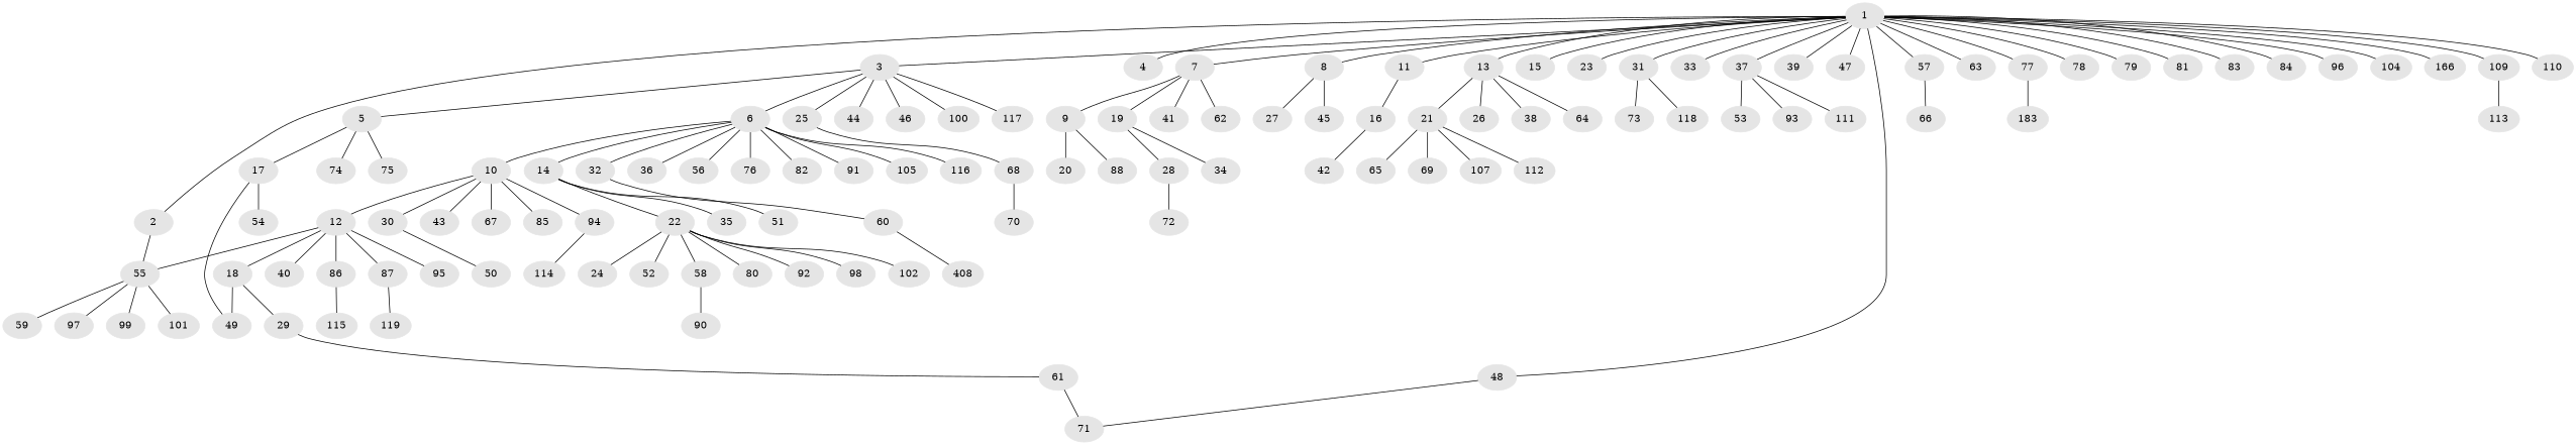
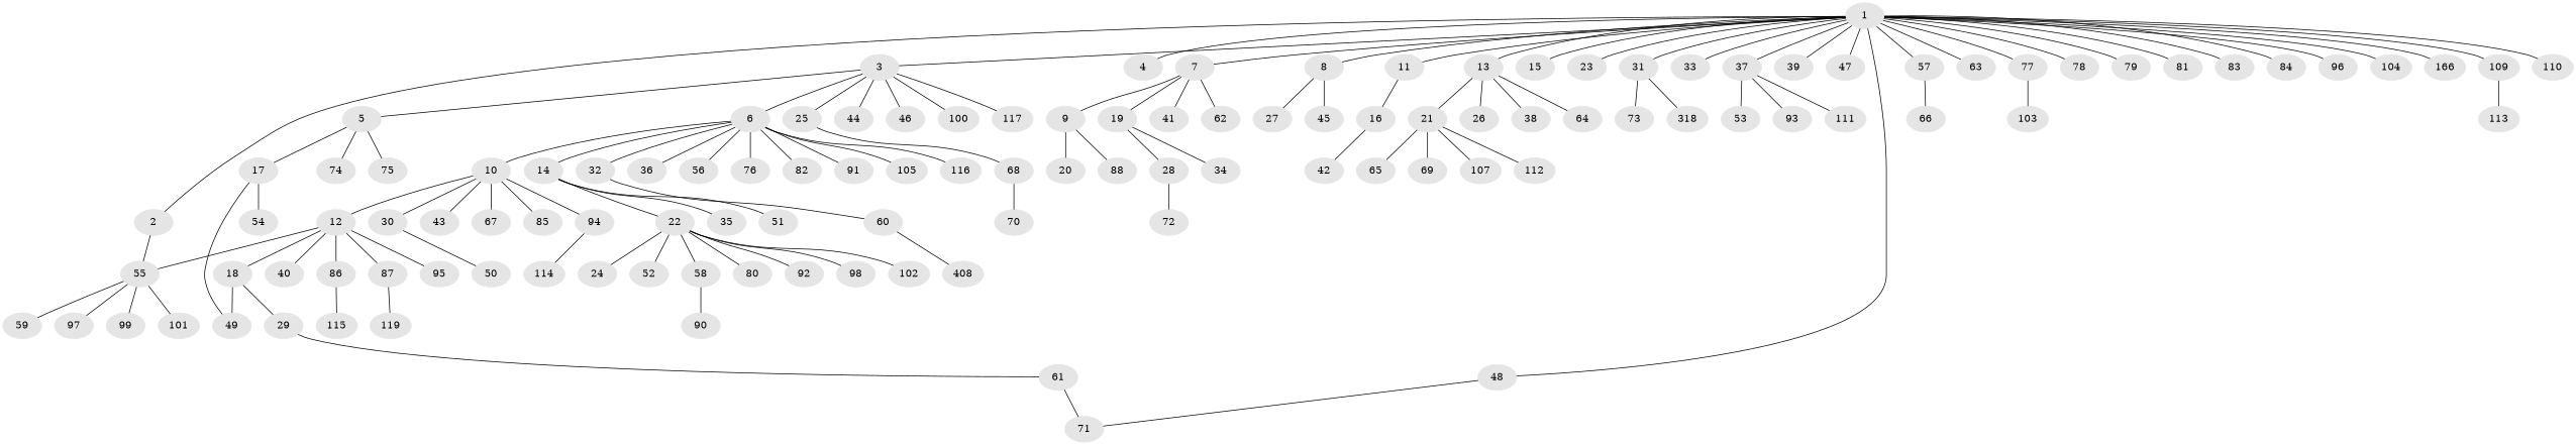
  graph {
    node [color=gray90 style=filled]
    1
    2
    3
    4
    7
    8
    11
    13
    15
    23
    31
    33
    37
    39
    47
    48
    57
    63
    77
    78
    79
    81
    83
    84
    96
    104
    n27 [label=166]
    109
    110
    55
    5
    6
    25
    44
    46
    100
    117
    9
    19
    41
    62
    27
    45
    16
    21
    26
    38
    64
    73
-   118
+   118 [label=318]
    53
    93
    111
    71
    66
-   103 [label=183]
+   103
    113
    59
    97
    99
    101
    17
    74
    75
    10
    14
    32
    36
    56
    76
    82
    91
    105
    116
    68
    49
    54
    12
    30
    43
    67
    85
    94
    22
    35
    51
    60
    70
    20
    88
    28
    34
    18
    40
    86
    87
    95
    50
    114
    42
    29
    115
    119
    65
    69
    107
    112
    24
    52
    58
    80
    92
    98
    102
    61
    72
    90
    n118 [label=408]
    1 -- 2
    1 -- 3
    1 -- 4
    1 -- 7
    1 -- 8
    1 -- 11
    1 -- 13
    1 -- 15
    1 -- 23
    1 -- 31
    1 -- 33
    1 -- 37
    1 -- 39
    1 -- 47
    1 -- 48
    1 -- 57
    1 -- 63
    1 -- 77
    1 -- 78
    1 -- 79
    1 -- 81
    1 -- 83
    1 -- 84
    1 -- 96
    1 -- 104
    1 -- n27
    1 -- 109
    1 -- 110
    2 -- 55
    3 -- 5
    3 -- 6
    3 -- 25
    3 -- 44
    3 -- 46
    3 -- 100
    3 -- 117
    7 -- 9
    7 -- 19
    7 -- 41
    7 -- 62
    8 -- 27
    8 -- 45
    11 -- 16
    13 -- 21
    13 -- 26
    13 -- 38
    13 -- 64
    31 -- 73
    31 -- 118
    37 -- 53
    37 -- 93
    37 -- 111
    48 -- 71
    57 -- 66
    77 -- 103
    109 -- 113
    55 -- 59
    55 -- 97
    55 -- 99
    55 -- 101
    5 -- 17
    5 -- 74
    5 -- 75
    6 -- 10
    6 -- 14
    6 -- 32
    6 -- 36
    6 -- 56
    6 -- 76
    6 -- 82
    6 -- 91
    6 -- 105
    6 -- 116
    25 -- 68
    9 -- 20
    9 -- 88
    19 -- 28
    19 -- 34
    16 -- 42
    21 -- 65
    21 -- 69
    21 -- 107
    21 -- 112
    17 -- 49
    17 -- 54
    10 -- 12
    10 -- 30
    10 -- 43
    10 -- 67
    10 -- 85
    10 -- 94
    14 -- 22
    14 -- 35
    14 -- 51
    32 -- 60
    68 -- 70
    12 -- 55
    12 -- 18
    12 -- 40
    12 -- 86
    12 -- 87
    12 -- 95
    30 -- 50
    94 -- 114
    22 -- 24
    22 -- 52
    22 -- 58
    22 -- 80
    22 -- 92
    22 -- 98
    22 -- 102
    60 -- n118
    28 -- 72
    18 -- 49
    18 -- 29
    86 -- 115
    87 -- 119
    29 -- 61
    58 -- 90
    61 -- 71
  }
